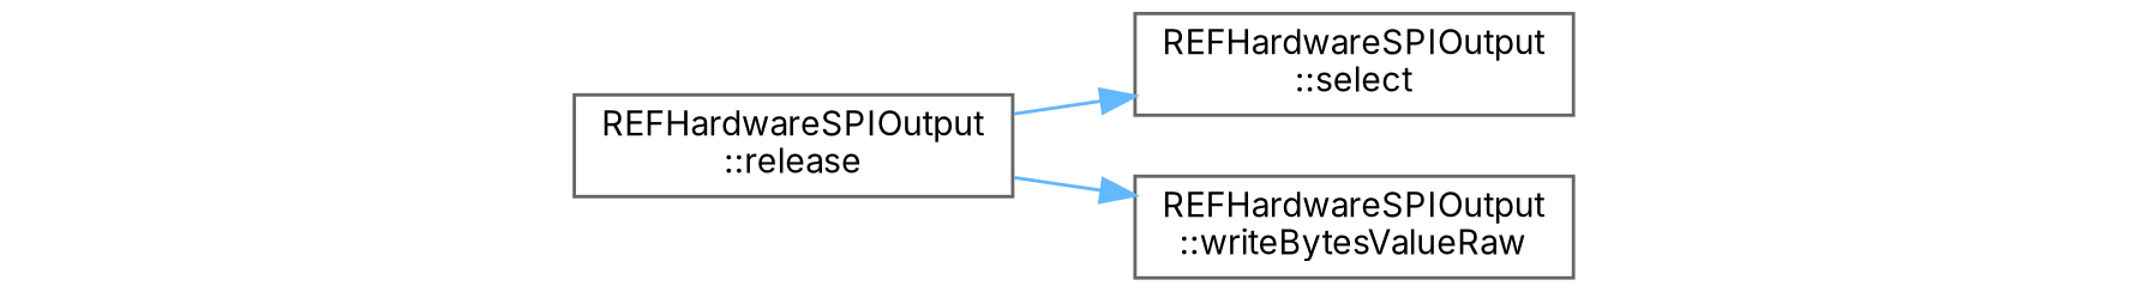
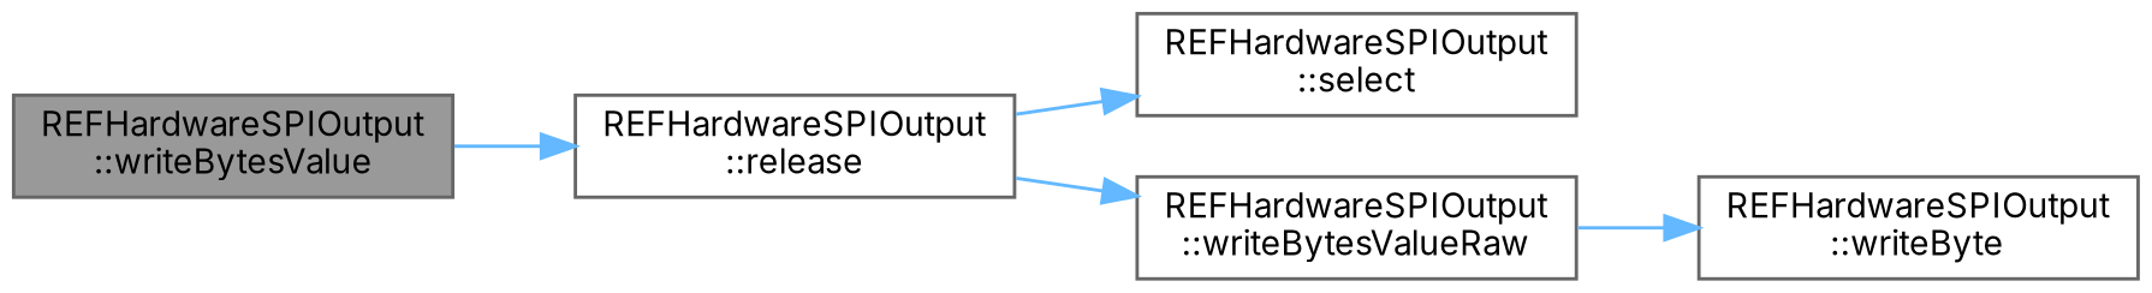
  digraph {
    fontname=Inter
    rankdir=LR
    node [color=grey40 fillcolor=white fontname=Inter fontsize=10 shape=box style=filled]
    edge [color=steelblue1 fontname=Inter fontsize=10 labelfontname=Helvetica labelfontsize=10 style=solid]
+   n1 [color=gray40 fillcolor=grey60 fontcolor=black height=0.2 label="REFHardwareSPIOutput\l::writeBytesValue" width=0.4]
    n2 [height=0.2 label="REFHardwareSPIOutput\l::release" width=0.4]
    n3 [height=0.2 label="REFHardwareSPIOutput\l::select" width=0.4]
    n4 [height=0.2 label="REFHardwareSPIOutput\l::writeBytesValueRaw" width=0.4]
+   n5 [height=0.2 label="REFHardwareSPIOutput\l::writeByte" width=0.4]
+   n1 -> n2
    n2 -> n3
    n2 -> n4
+   n4 -> n5
  }
